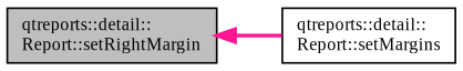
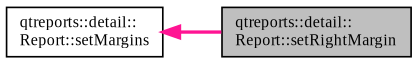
  digraph {
    rankdir=LR
    fontname="Liberation Serif"
    node [color=black fontname="Liberation Serif" fontsize=10 shape=record]
    n1 [fillcolor=grey75 fontcolor=black height=0.2 label="qtreports::detail::\lReport::setRightMargin" style=filled width=0.4]
    n2 [height=0.2 label="qtreports::detail::\lReport::setMargins" width=0.4]
-   n1 -> n2 [color=deeppink dir=back fontname="Liberation Serif" fontsize=10 labelfontname=Helvetica labelfontsize=10 style=bold]
+   n2 -> n1 [color=deeppink dir=back fontname="Liberation Serif" fontsize=10 labelfontname=Helvetica labelfontsize=10 style=bold]
  }
